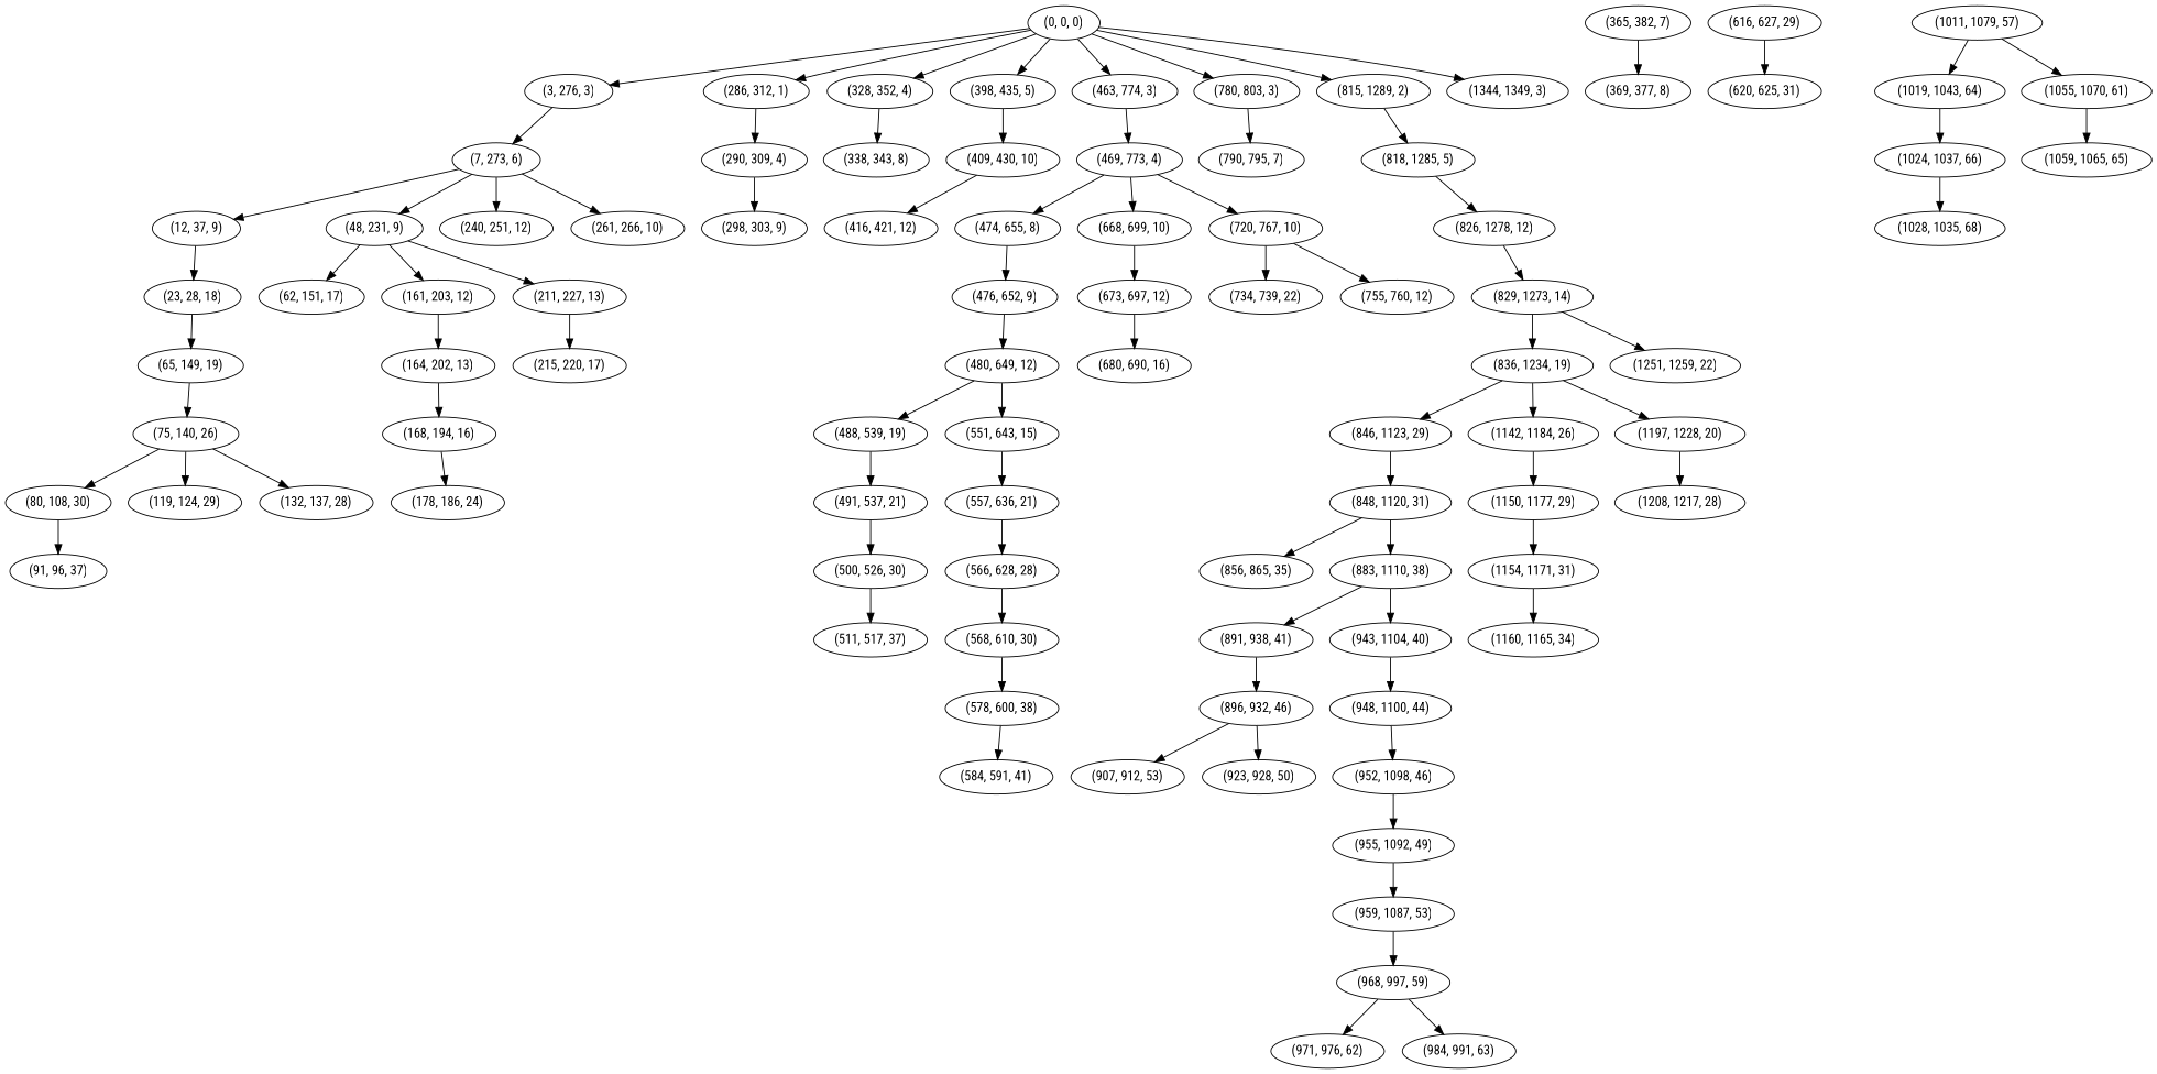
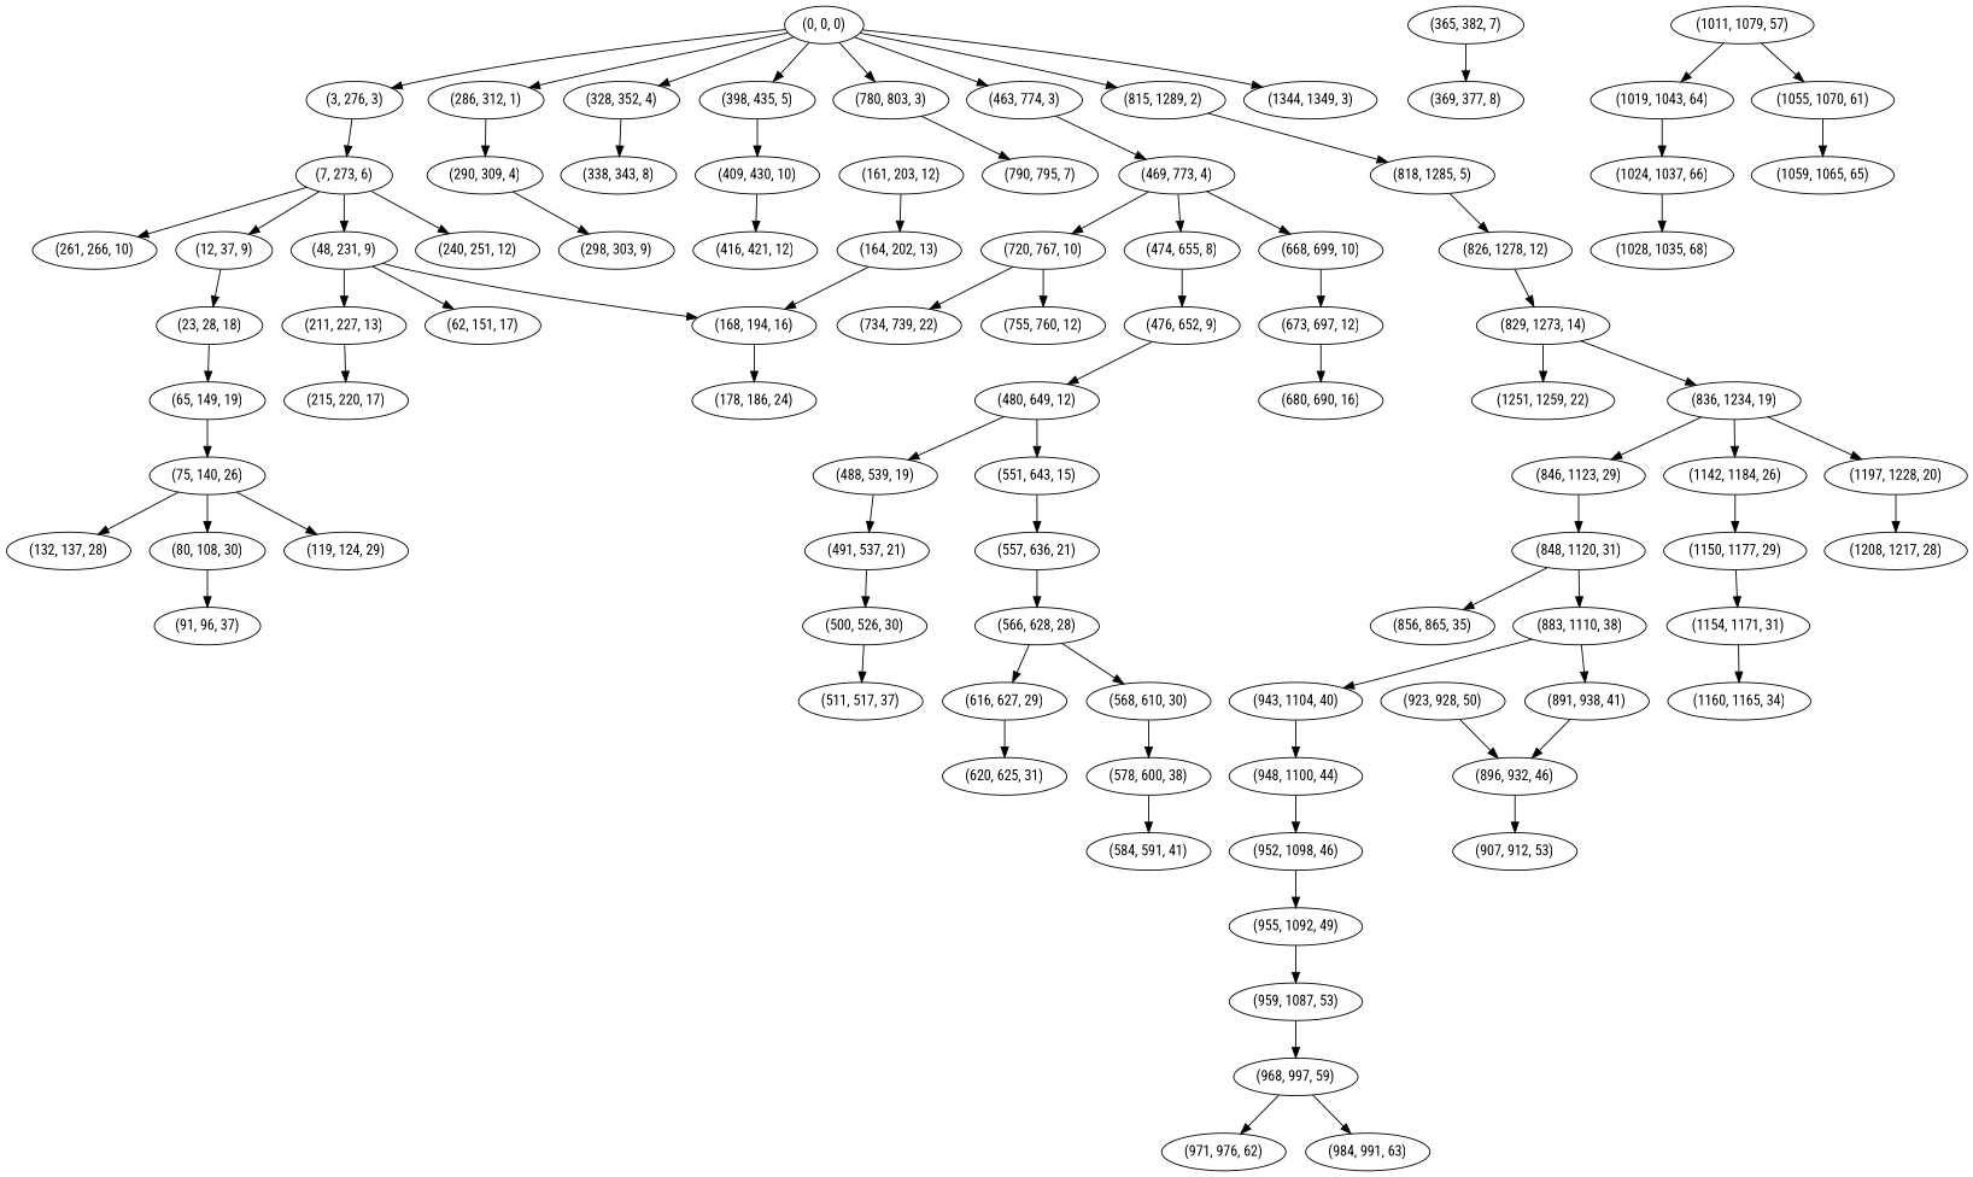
  digraph {
    fontname="Roboto Condensed"
    node [fontname="Roboto Condensed"]
    edge [fontname="Roboto Condensed"]
    "(0, 0, 0)"
    "(3, 276, 3)"
    "(286, 312, 1)"
    "(328, 352, 4)"
    "(398, 435, 5)"
    "(463, 774, 3)"
    "(780, 803, 3)"
    "(815, 1289, 2)"
    "(1344, 1349, 3)"
    "(7, 273, 6)"
    "(290, 309, 4)"
    "(338, 343, 8)"
    "(409, 430, 10)"
    "(469, 773, 4)"
    "(790, 795, 7)"
    "(818, 1285, 5)"
    "(12, 37, 9)"
    "(48, 231, 9)"
    "(240, 251, 12)"
    "(261, 266, 10)"
    "(23, 28, 18)"
    "(62, 151, 17)"
    "(161, 203, 12)"
    "(211, 227, 13)"
    "(65, 149, 19)"
    "(164, 202, 13)"
    "(215, 220, 17)"
    "(75, 140, 26)"
    "(80, 108, 30)"
    "(119, 124, 29)"
    "(132, 137, 28)"
    "(91, 96, 37)"
    "(168, 194, 16)"
    "(178, 186, 24)"
    "(298, 303, 9)"
    "(365, 382, 7)"
    "(369, 377, 8)"
    "(416, 421, 12)"
    "(474, 655, 8)"
    "(668, 699, 10)"
    "(720, 767, 10)"
    "(476, 652, 9)"
    "(673, 697, 12)"
    "(734, 739, 22)"
    "(755, 760, 12)"
    "(480, 649, 12)"
    "(488, 539, 19)"
    "(551, 643, 15)"
    "(491, 537, 21)"
    "(557, 636, 21)"
    "(500, 526, 30)"
    "(511, 517, 37)"
    "(566, 628, 28)"
    "(568, 610, 30)"
    "(616, 627, 29)"
    "(578, 600, 38)"
    "(620, 625, 31)"
    "(584, 591, 41)"
    "(680, 690, 16)"
    "(826, 1278, 12)"
    "(829, 1273, 14)"
    "(836, 1234, 19)"
    "(1251, 1259, 22)"
    "(846, 1123, 29)"
    "(1142, 1184, 26)"
    "(1197, 1228, 20)"
    "(848, 1120, 31)"
    "(1150, 1177, 29)"
    "(1208, 1217, 28)"
    "(856, 865, 35)"
    "(883, 1110, 38)"
    "(891, 938, 41)"
    "(943, 1104, 40)"
    "(896, 932, 46)"
    "(948, 1100, 44)"
    "(907, 912, 53)"
    "(923, 928, 50)"
    "(952, 1098, 46)"
    "(955, 1092, 49)"
    "(959, 1087, 53)"
    "(968, 997, 59)"
    "(971, 976, 62)"
    "(984, 991, 63)"
    "(1011, 1079, 57)"
    "(1019, 1043, 64)"
    "(1055, 1070, 61)"
    "(1024, 1037, 66)"
    "(1059, 1065, 65)"
    "(1028, 1035, 68)"
    "(1154, 1171, 31)"
    "(1160, 1165, 34)"
    "(0, 0, 0)" -> "(3, 276, 3)"
    "(0, 0, 0)" -> "(286, 312, 1)"
    "(0, 0, 0)" -> "(328, 352, 4)"
    "(0, 0, 0)" -> "(398, 435, 5)"
    "(0, 0, 0)" -> "(463, 774, 3)"
    "(0, 0, 0)" -> "(780, 803, 3)"
    "(0, 0, 0)" -> "(815, 1289, 2)"
    "(0, 0, 0)" -> "(1344, 1349, 3)"
    "(3, 276, 3)" -> "(7, 273, 6)"
    "(286, 312, 1)" -> "(290, 309, 4)"
    "(328, 352, 4)" -> "(338, 343, 8)"
    "(398, 435, 5)" -> "(409, 430, 10)"
    "(463, 774, 3)" -> "(469, 773, 4)"
    "(780, 803, 3)" -> "(790, 795, 7)"
    "(815, 1289, 2)" -> "(818, 1285, 5)"
    "(7, 273, 6)" -> "(12, 37, 9)"
    "(7, 273, 6)" -> "(48, 231, 9)"
    "(7, 273, 6)" -> "(240, 251, 12)"
    "(7, 273, 6)" -> "(261, 266, 10)"
    "(290, 309, 4)" -> "(298, 303, 9)"
    "(409, 430, 10)" -> "(416, 421, 12)"
    "(469, 773, 4)" -> "(474, 655, 8)"
    "(469, 773, 4)" -> "(668, 699, 10)"
    "(469, 773, 4)" -> "(720, 767, 10)"
    "(818, 1285, 5)" -> "(826, 1278, 12)"
    "(12, 37, 9)" -> "(23, 28, 18)"
    "(48, 231, 9)" -> "(62, 151, 17)"
-   "(48, 231, 9)" -> "(161, 203, 12)"
+   "(48, 231, 9)" -> "(168, 194, 16)"
    "(48, 231, 9)" -> "(211, 227, 13)"
    "(23, 28, 18)" -> "(65, 149, 19)"
    "(161, 203, 12)" -> "(164, 202, 13)"
    "(211, 227, 13)" -> "(215, 220, 17)"
    "(65, 149, 19)" -> "(75, 140, 26)"
    "(164, 202, 13)" -> "(168, 194, 16)"
    "(75, 140, 26)" -> "(80, 108, 30)"
    "(75, 140, 26)" -> "(119, 124, 29)"
    "(75, 140, 26)" -> "(132, 137, 28)"
    "(80, 108, 30)" -> "(91, 96, 37)"
    "(168, 194, 16)" -> "(178, 186, 24)"
    "(365, 382, 7)" -> "(369, 377, 8)"
    "(474, 655, 8)" -> "(476, 652, 9)"
    "(668, 699, 10)" -> "(673, 697, 12)"
    "(720, 767, 10)" -> "(734, 739, 22)"
    "(720, 767, 10)" -> "(755, 760, 12)"
    "(476, 652, 9)" -> "(480, 649, 12)"
    "(673, 697, 12)" -> "(680, 690, 16)"
    "(480, 649, 12)" -> "(488, 539, 19)"
    "(480, 649, 12)" -> "(551, 643, 15)"
    "(488, 539, 19)" -> "(491, 537, 21)"
    "(551, 643, 15)" -> "(557, 636, 21)"
    "(491, 537, 21)" -> "(500, 526, 30)"
    "(557, 636, 21)" -> "(566, 628, 28)"
    "(500, 526, 30)" -> "(511, 517, 37)"
    "(566, 628, 28)" -> "(568, 610, 30)"
+   "(566, 628, 28)" -> "(616, 627, 29)"
    "(568, 610, 30)" -> "(578, 600, 38)"
    "(616, 627, 29)" -> "(620, 625, 31)"
    "(578, 600, 38)" -> "(584, 591, 41)"
    "(826, 1278, 12)" -> "(829, 1273, 14)"
    "(829, 1273, 14)" -> "(836, 1234, 19)"
    "(829, 1273, 14)" -> "(1251, 1259, 22)"
    "(836, 1234, 19)" -> "(846, 1123, 29)"
    "(836, 1234, 19)" -> "(1142, 1184, 26)"
    "(836, 1234, 19)" -> "(1197, 1228, 20)"
    "(846, 1123, 29)" -> "(848, 1120, 31)"
    "(1142, 1184, 26)" -> "(1150, 1177, 29)"
    "(1197, 1228, 20)" -> "(1208, 1217, 28)"
    "(848, 1120, 31)" -> "(856, 865, 35)"
    "(848, 1120, 31)" -> "(883, 1110, 38)"
    "(1150, 1177, 29)" -> "(1154, 1171, 31)"
    "(883, 1110, 38)" -> "(891, 938, 41)"
    "(883, 1110, 38)" -> "(943, 1104, 40)"
    "(891, 938, 41)" -> "(896, 932, 46)"
    "(943, 1104, 40)" -> "(948, 1100, 44)"
    "(896, 932, 46)" -> "(907, 912, 53)"
-   "(896, 932, 46)" -> "(923, 928, 50)"
+   "(923, 928, 50)" -> "(896, 932, 46)"
    "(948, 1100, 44)" -> "(952, 1098, 46)"
    "(952, 1098, 46)" -> "(955, 1092, 49)"
    "(955, 1092, 49)" -> "(959, 1087, 53)"
    "(959, 1087, 53)" -> "(968, 997, 59)"
    "(968, 997, 59)" -> "(971, 976, 62)"
    "(968, 997, 59)" -> "(984, 991, 63)"
    "(1011, 1079, 57)" -> "(1019, 1043, 64)"
    "(1011, 1079, 57)" -> "(1055, 1070, 61)"
    "(1019, 1043, 64)" -> "(1024, 1037, 66)"
    "(1055, 1070, 61)" -> "(1059, 1065, 65)"
    "(1024, 1037, 66)" -> "(1028, 1035, 68)"
    "(1154, 1171, 31)" -> "(1160, 1165, 34)"
  }
